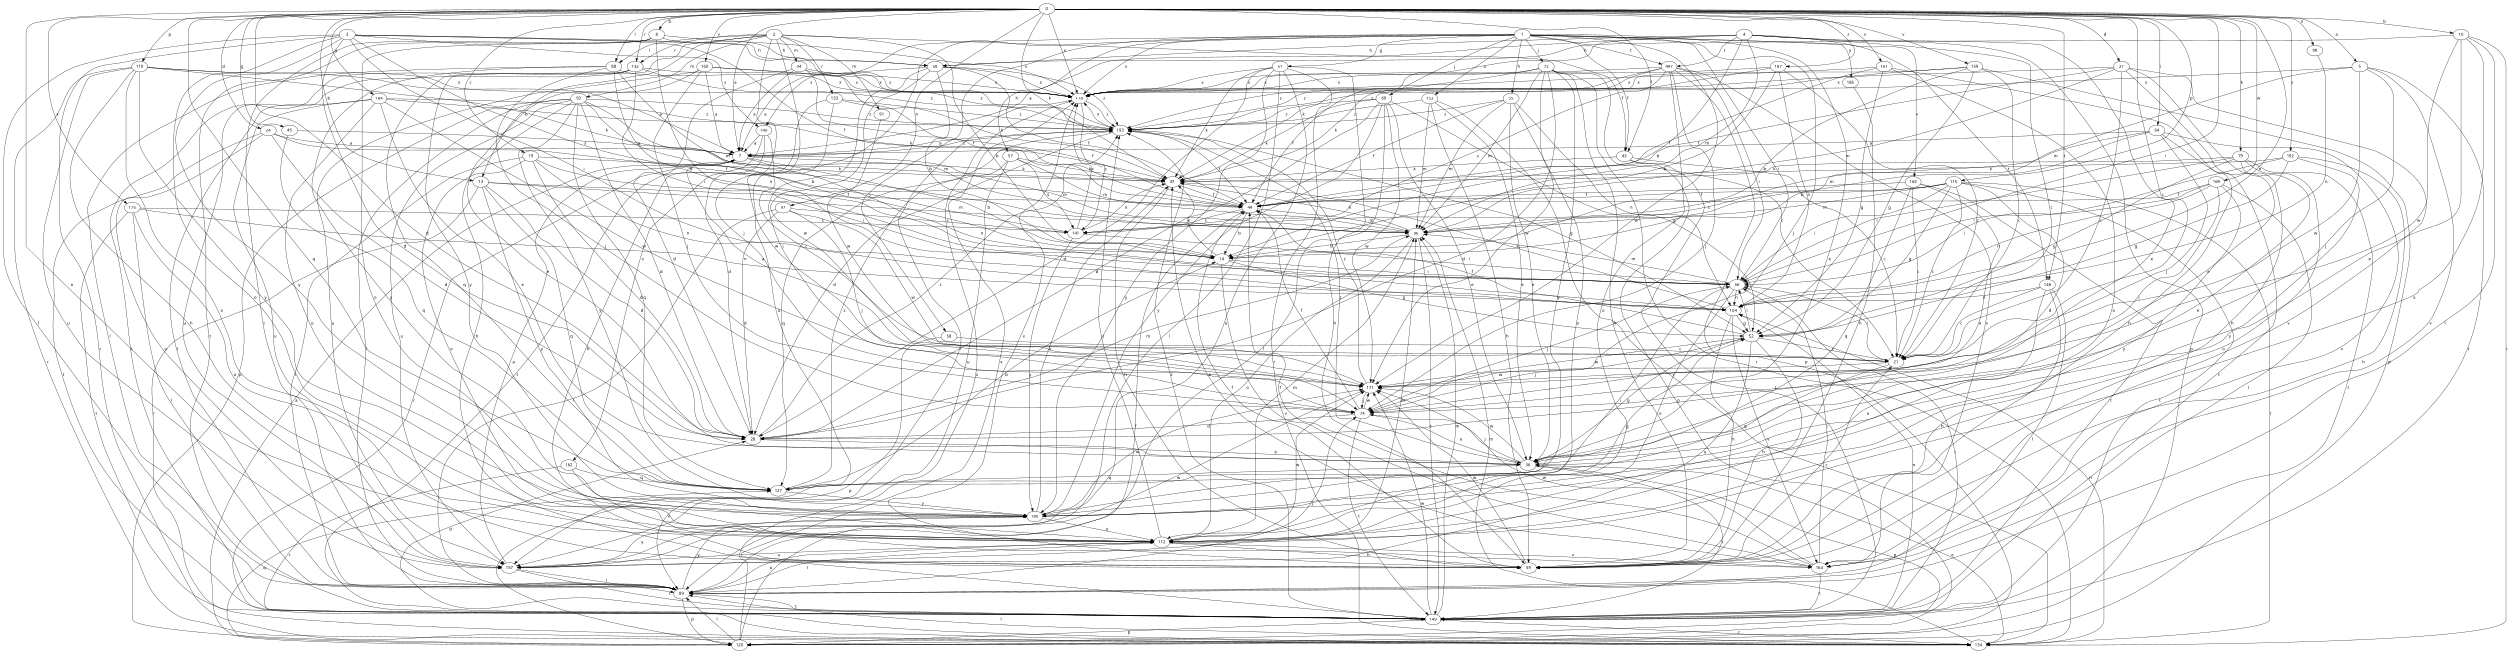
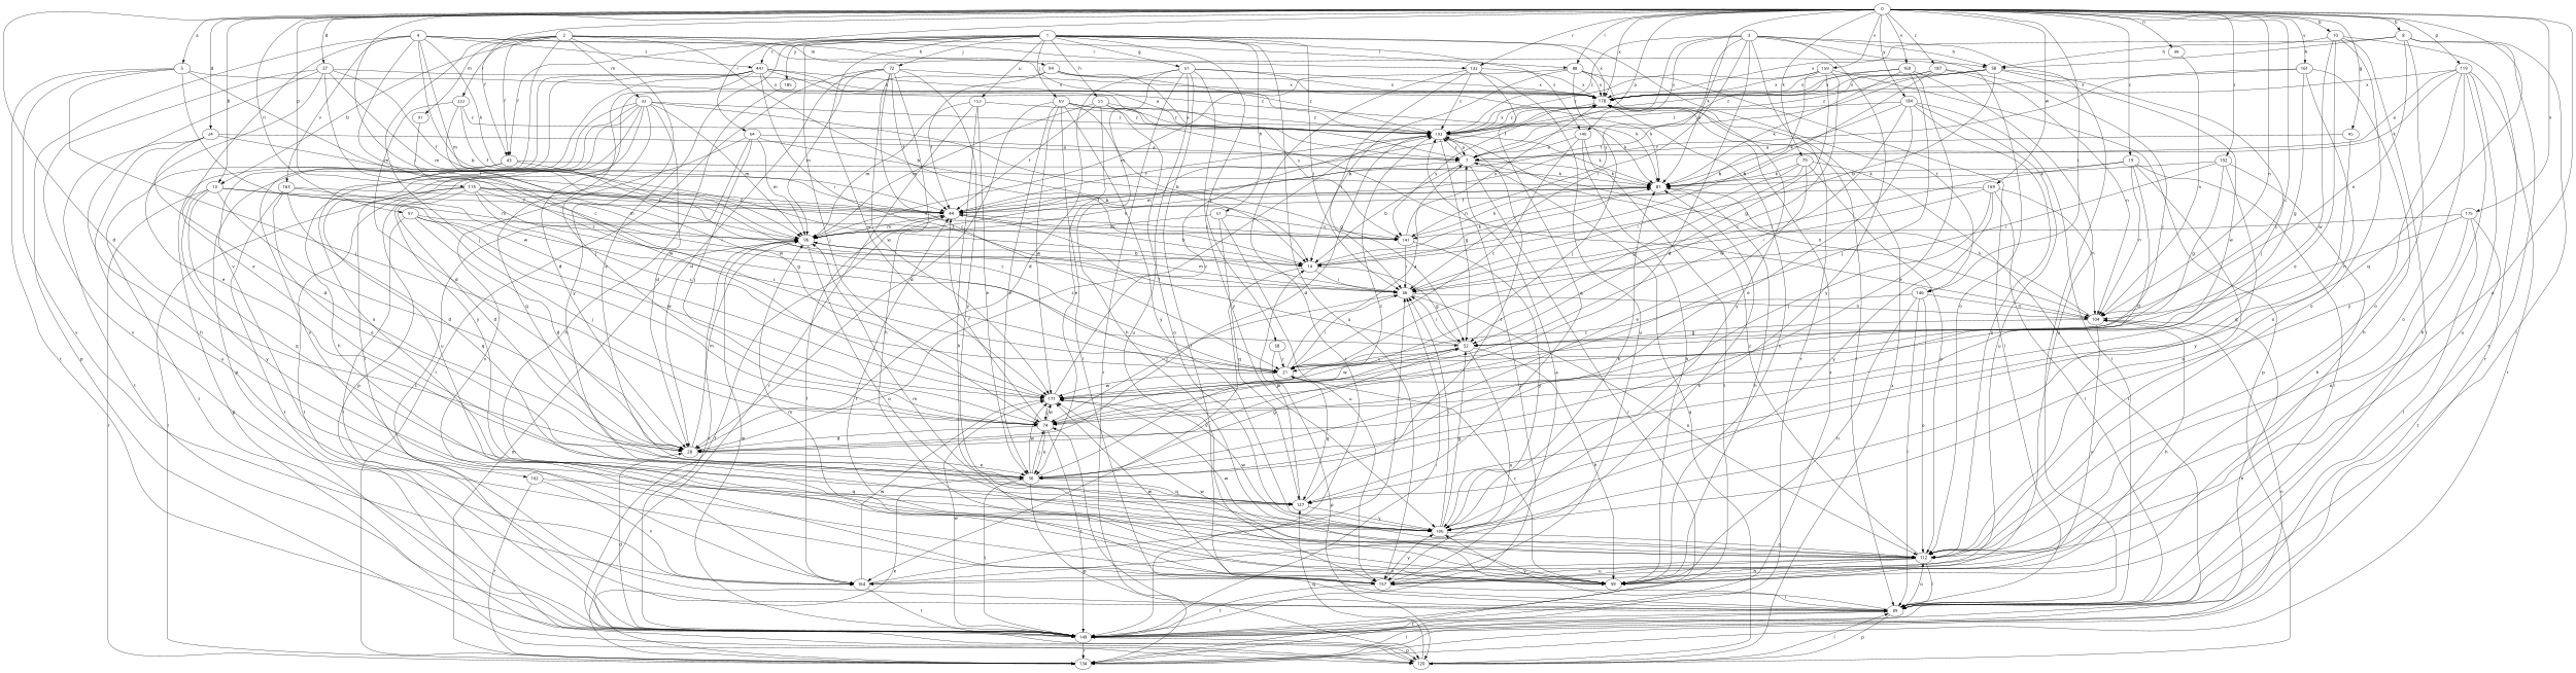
  strict digraph {
    fontname="Noto Sans"
    node [fontname="Noto Sans"]
    edge [fontname="Noto Sans"]
    0
    5
    7
    8
    10
    13
    19
    21
    24
    27
    n11 [label=28]
    43
    45
    64
    66
    79
    81
    88
    97
    99
    104
    112
    115
    119
    127
    132
    146
    159
    160
    161
    169
    175
    178
    184
    187
    192
    74
    171
    96
    149
    164
    14
    134
    193
    58
    89
    36
    186
    44
    157
    59
    120
    52
    141
    1
    51
    55
    57
    68
    69
    72
    140
    n63 [label=447]
    153
    185
    2
    91
    93
    94
-   133
+   133 [label=333]
    162
    3
    4
    163
    0 -> 5 [label=a]
    0 -> 7 [label=a]
    0 -> 8 [label=b]
    0 -> 10 [label=b]
    0 -> 13 [label=b]
    0 -> 19 [label=c]
    0 -> 21 [label=c]
    0 -> 24 [label=d]
    0 -> 27 [label=d]
    0 -> n11 [label=d]
    0 -> 43 [label=f]
    0 -> 45 [label=g]
    0 -> 64 [label=i]
    0 -> 66 [label=i]
    0 -> 79 [label=k]
    0 -> 81 [label=k]
    0 -> 88 [label=l]
    0 -> 97 [label=n]
    0 -> 99 [label=n]
    0 -> 104 [label=n]
    0 -> 112 [label=o]
    0 -> 115 [label=p]
    0 -> 119 [label=p]
    0 -> 127 [label=q]
    0 -> 132 [label=r]
    0 -> 146 [label=t]
    0 -> 159 [label=v]
    0 -> 160 [label=v]
    0 -> 161 [label=v]
    0 -> 169 [label=w]
    0 -> 175 [label=x]
    0 -> 178 [label=x]
    0 -> 184 [label=y]
    0 -> 187 [label=z]
    0 -> 192 [label=z]
    5 -> 178 [label=x]
    5 -> 74 [label=j]
    5 -> 171 [label=w]
    5 -> 96 [label=m]
    5 -> 149 [label=t]
    5 -> 164 [label=v]
    7 -> 81 [label=k]
    7 -> 104 [label=n]
    7 -> 96 [label=m]
    7 -> 14 [label=b]
    7 -> 134 [label=r]
    7 -> 193 [label=z]
    8 -> 104 [label=n]
    8 -> 112 [label=o]
    8 -> 178 [label=x]
    8 -> 149 [label=t]
    8 -> 58 [label=h]
    8 -> 89 [label=l]
    10 -> 112 [label=o]
    10 -> 171 [label=w]
    10 -> 134 [label=r]
    10 -> 58 [label=h]
    10 -> 89 [label=l]
    10 -> 36 [label=e]
    13 -> n11 [label=d]
    13 -> 127 [label=q]
    13 -> 96 [label=m]
    13 -> 134 [label=r]
    13 -> 186 [label=y]
    13 -> 44 [label=f]
    19 -> n11 [label=d]
    19 -> 66 [label=i]
    19 -> 81 [label=k]
    19 -> 104 [label=n]
    19 -> 112 [label=o]
    19 -> 89 [label=l]
    21 -> 7 [label=a]
    21 -> 66 [label=i]
    21 -> 127 [label=q]
    21 -> 171 [label=w]
    24 -> 7 [label=a]
    24 -> n11 [label=d]
    24 -> 149 [label=t]
    24 -> 44 [label=f]
    24 -> 157 [label=u]
    27 -> 21 [label=c]
    27 -> 178 [label=x]
    27 -> 96 [label=m]
    27 -> 164 [label=v]
    27 -> 36 [label=e]
    27 -> 44 [label=f]
    27 -> 59 [label=h]
    n11 -> 96 [label=m]
    n11 -> 193 [label=z]
    n11 -> 36 [label=e]
    43 -> 21 [label=c]
    43 -> 81 [label=k]
    43 -> 149 [label=t]
    43 -> 120 [label=p]
    45 -> 7 [label=a]
    45 -> 127 [label=q]
    64 -> 7 [label=a]
    64 -> 74 [label=j]
    64 -> 96 [label=m]
    64 -> 149 [label=t]
    64 -> 164 [label=v]
    64 -> 14 [label=b]
    66 -> 104 [label=n]
    66 -> 112 [label=o]
    66 -> 74 [label=j]
    66 -> 96 [label=m]
    79 -> 66 [label=i]
    79 -> 81 [label=k]
    79 -> 112 [label=o]
    79 -> 149 [label=t]
    79 -> 36 [label=e]
    79 -> 52 [label=g]
    81 -> 44 [label=f]
    81 -> 59 [label=h]
    88 -> 178 [label=x]
    88 -> 74 [label=j]
    88 -> 96 [label=m]
    88 -> 14 [label=b]
    88 -> 89 [label=l]
    88 -> 186 [label=y]
    97 -> n11 [label=d]
    97 -> 74 [label=j]
    97 -> 171 [label=w]
    97 -> 89 [label=l]
    97 -> 141 [label=s]
    99 -> 104 [label=n]
    104 -> 81 [label=k]
    104 -> 164 [label=v]
    104 -> 59 [label=h]
    104 -> 52 [label=g]
    112 -> 171 [label=w]
    112 -> 96 [label=m]
    112 -> 164 [label=v]
    112 -> 193 [label=z]
    112 -> 89 [label=l]
    112 -> 157 [label=u]
    112 -> 59 [label=h]
    115 -> 21 [label=c]
    115 -> n11 [label=d]
    115 -> 66 [label=i]
    115 -> 96 [label=m]
    115 -> 149 [label=t]
    115 -> 134 [label=r]
    115 -> 44 [label=f]
    115 -> 52 [label=g]
    115 -> 141 [label=s]
    119 -> 7 [label=a]
    119 -> 81 [label=k]
    119 -> 112 [label=o]
    119 -> 178 [label=x]
    119 -> 134 [label=r]
    119 -> 186 [label=y]
    119 -> 157 [label=u]
    119 -> 59 [label=h]
    127 -> 14 [label=b]
    127 -> 193 [label=z]
    127 -> 186 [label=y]
    132 -> 66 [label=i]
    132 -> 127 [label=q]
    132 -> 178 [label=x]
    132 -> 149 [label=t]
    132 -> 193 [label=z]
    132 -> 157 [label=u]
    146 -> 21 [label=c]
    146 -> 104 [label=n]
    146 -> 112 [label=o]
    146 -> 89 [label=l]
    146 -> 59 [label=h]
    159 -> 21 [label=c]
    159 -> 178 [label=x]
    159 -> 14 [label=b]
    159 -> 193 [label=z]
    159 -> 120 [label=p]
    159 -> 52 [label=g]
    160 -> 7 [label=a]
    160 -> 81 [label=k]
    160 -> 178 [label=x]
    160 -> 74 [label=j]
    160 -> 36 [label=e]
    160 -> 157 [label=u]
    161 -> 112 [label=o]
    161 -> 178 [label=x]
    161 -> 44 [label=f]
    161 -> 59 [label=h]
    161 -> 52 [label=g]
    169 -> 66 [label=i]
    169 -> 104 [label=n]
    169 -> 74 [label=j]
    169 -> 89 [label=l]
    169 -> 186 [label=y]
    169 -> 44 [label=f]
    175 -> 104 [label=n]
    175 -> 112 [label=o]
    175 -> 149 [label=t]
    175 -> 89 [label=l]
    175 -> 141 [label=s]
    178 -> 193 [label=z]
    178 -> 89 [label=l]
    178 -> 141 [label=s]
    184 -> 81 [label=k]
    184 -> 112 [label=o]
    184 -> 171 [label=w]
    184 -> 193 [label=z]
    184 -> 89 [label=l]
    184 -> 36 [label=e]
    184 -> 157 [label=u]
    187 -> 21 [label=c]
    187 -> 104 [label=n]
    187 -> 178 [label=x]
    187 -> 14 [label=b]
    187 -> 193 [label=z]
    192 -> 66 [label=i]
    192 -> 81 [label=k]
    192 -> 186 [label=y]
    192 -> 59 [label=h]
    192 -> 52 [label=g]
    74 -> n11 [label=d]
    74 -> 171 [label=w]
    74 -> 149 [label=t]
    74 -> 36 [label=e]
    74 -> 44 [label=f]
    171 -> 74 [label=j]
    171 -> 193 [label=z]
    96 -> 81 [label=k]
    96 -> 112 [label=o]
    96 -> 149 [label=t]
    96 -> 14 [label=b]
    149 -> n11 [label=d]
    149 -> 66 [label=i]
    149 -> 104 [label=n]
    149 -> 178 [label=x]
    149 -> 171 [label=w]
    149 -> 96 [label=m]
    149 -> 134 [label=r]
    149 -> 193 [label=z]
    149 -> 120 [label=p]
    164 -> 66 [label=i]
    164 -> 81 [label=k]
    164 -> 171 [label=w]
    164 -> 149 [label=t]
    164 -> 44 [label=f]
    14 -> 66 [label=i]
    14 -> 81 [label=k]
    14 -> 164 [label=v]
    14 -> 52 [label=g]
    134 -> 104 [label=n]
    134 -> 96 [label=m]
    134 -> 89 [label=l]
    134 -> 36 [label=e]
    193 -> 7 [label=a]
    193 -> n11 [label=d]
    193 -> 178 [label=x]
    193 -> 44 [label=f]
    193 -> 52 [label=g]
-   58 -> 7 [label=a]
    58 -> 178 [label=x]
    58 -> 74 [label=j]
    58 -> 171 [label=w]
    58 -> 14 [label=b]
    58 -> 193 [label=z]
    58 -> 44 [label=f]
    89 -> 112 [label=o]
    89 -> 74 [label=j]
    89 -> 149 [label=t]
    89 -> 186 [label=y]
    89 -> 120 [label=p]
    36 -> 127 [label=q]
    36 -> 74 [label=j]
    36 -> 171 [label=w]
    36 -> 149 [label=t]
    36 -> 193 [label=z]
    36 -> 120 [label=p]
    36 -> 52 [label=g]
    186 -> 66 [label=i]
    186 -> 81 [label=k]
    186 -> 112 [label=o]
    186 -> 171 [label=w]
    186 -> 52 [label=g]
    44 -> 96 [label=m]
    44 -> 14 [label=b]
    44 -> 141 [label=s]
    157 -> 7 [label=a]
    157 -> 171 [label=w]
    157 -> 96 [label=m]
    157 -> 149 [label=t]
    157 -> 89 [label=l]
    157 -> 186 [label=y]
    59 -> 21 [label=c]
    59 -> 178 [label=x]
    59 -> 171 [label=w]
    59 -> 44 [label=f]
    120 -> 7 [label=a]
    120 -> 127 [label=q]
    120 -> 178 [label=x]
    120 -> 89 [label=l]
    120 -> 44 [label=f]
    52 -> 21 [label=c]
    52 -> 66 [label=i]
    52 -> 74 [label=j]
    52 -> 171 [label=w]
    52 -> 44 [label=f]
    52 -> 157 [label=u]
    52 -> 59 [label=h]
    141 -> 66 [label=i]
    141 -> 81 [label=k]
    141 -> 178 [label=x]
    141 -> 186 [label=y]
    1 -> 43 [label=f]
    1 -> 66 [label=i]
    1 -> 146 [label=t]
    1 -> 178 [label=x]
    1 -> 74 [label=j]
    1 -> 171 [label=w]
    1 -> 36 [label=e]
    1 -> 157 [label=u]
    1 -> 51 [label=g]
    1 -> 55 [label=h]
    1 -> 57 [label=h]
    1 -> 68 [label=j]
    1 -> 69 [label=j]
    1 -> 72 [label=j]
    1 -> 140 [label=s]
    1 -> n63 [label=t]
    1 -> 153 [label=u]
    1 -> 185 [label=y]
    51 -> n11 [label=d]
    51 -> 81 [label=k]
    51 -> 178 [label=x]
    51 -> 134 [label=r]
    51 -> 89 [label=l]
    51 -> 186 [label=y]
    51 -> 157 [label=u]
    51 -> 59 [label=h]
    55 -> 104 [label=n]
    55 -> 112 [label=o]
    55 -> 96 [label=m]
    55 -> 193 [label=z]
    55 -> 36 [label=e]
    55 -> 44 [label=f]
-   57 -> 81 [label=k]
+   193 -> 81 [label=k]
    57 -> 127 [label=q]
    57 -> 96 [label=m]
    57 -> 157 [label=u]
    57 -> 141 [label=s]
    68 -> 21 [label=c]
    68 -> 120 [label=p]
    69 -> n11 [label=d]
    69 -> 81 [label=k]
    69 -> 171 [label=w]
    69 -> 193 [label=z]
    69 -> 89 [label=l]
    69 -> 36 [label=e]
    69 -> 186 [label=y]
    69 -> 52 [label=g]
    72 -> 21 [label=c]
    72 -> n11 [label=d]
    72 -> 178 [label=x]
    72 -> 171 [label=w]
    72 -> 96 [label=m]
    72 -> 134 [label=r]
    72 -> 186 [label=y]
    72 -> 44 [label=f]
    72 -> 59 [label=h]
    140 -> 7 [label=a]
    140 -> 21 [label=c]
    140 -> 149 [label=t]
    140 -> 59 [label=h]
    n63 -> 66 [label=i]
    n63 -> 81 [label=k]
    n63 -> 112 [label=o]
    n63 -> 178 [label=x]
    n63 -> 74 [label=j]
    n63 -> 164 [label=v]
    n63 -> 193 [label=z]
    n63 -> 120 [label=p]
    n63 -> 141 [label=s]
    153 -> 96 [label=m]
    153 -> 134 [label=r]
    153 -> 193 [label=z]
    153 -> 36 [label=e]
    153 -> 59 [label=h]
    185 -> 59 [label=h]
    2 -> 13 [label=b]
    2 -> 43 [label=f]
    2 -> 88 [label=l]
    2 -> 132 [label=r]
    2 -> 74 [label=j]
    2 -> 14 [label=b]
    2 -> 186 [label=y]
    2 -> 91 [label=m]
    2 -> 93 [label=m]
    2 -> 94 [label=m]
    2 -> 133 [label=r]
    2 -> 162 [label=v]
    91 -> 171 [label=w]
    93 -> n11 [label=d]
    93 -> 127 [label=q]
    93 -> 96 [label=m]
    93 -> 14 [label=b]
    93 -> 193 [label=z]
    93 -> 89 [label=l]
    93 -> 186 [label=y]
    93 -> 157 [label=u]
    93 -> 59 [label=h]
    93 -> 120 [label=p]
    94 -> 7 [label=a]
    94 -> n11 [label=d]
    94 -> 178 [label=x]
    94 -> 193 [label=z]
    94 -> 44 [label=f]
    133 -> n11 [label=d]
    133 -> 171 [label=w]
    133 -> 193 [label=z]
    133 -> 44 [label=f]
    162 -> 127 [label=q]
    162 -> 164 [label=v]
    162 -> 134 [label=r]
    3 -> n11 [label=d]
    3 -> 66 [label=i]
    3 -> 112 [label=o]
    3 -> 134 [label=r]
    3 -> 193 [label=z]
    3 -> 58 [label=h]
    3 -> 89 [label=l]
    3 -> 186 [label=y]
    3 -> 44 [label=f]
    3 -> 141 [label=s]
    3 -> 140 [label=s]
    4 -> 7 [label=a]
    4 -> 21 [label=c]
    4 -> 81 [label=k]
    4 -> 96 [label=m]
    4 -> 14 [label=b]
    4 -> 58 [label=h]
    4 -> 36 [label=e]
    4 -> 120 [label=p]
    4 -> n63 [label=t]
    4 -> 163 [label=v]
    163 -> 21 [label=c]
    163 -> 127 [label=q]
    163 -> 149 [label=t]
    163 -> 36 [label=e]
    163 -> 44 [label=f]
  }
